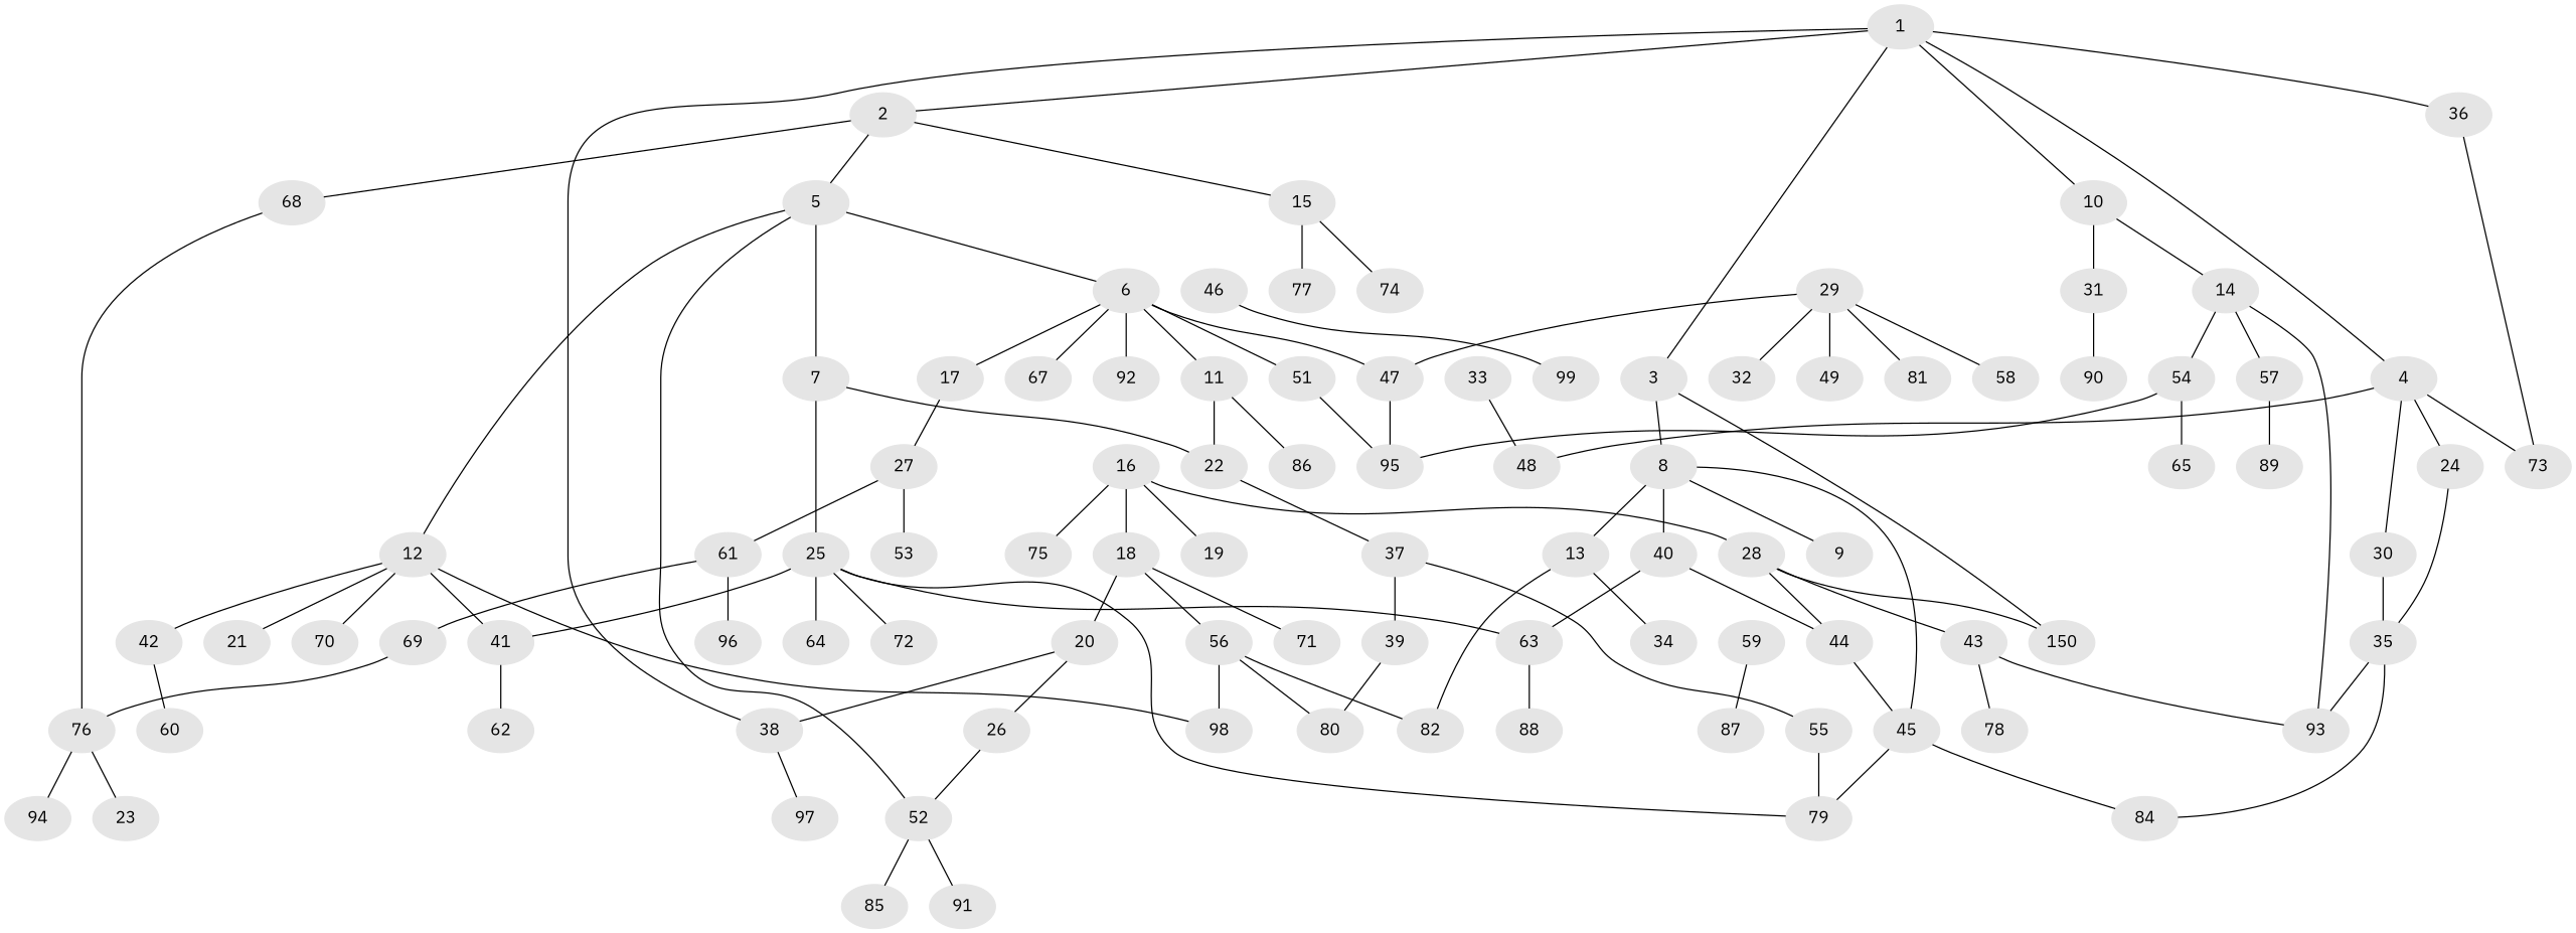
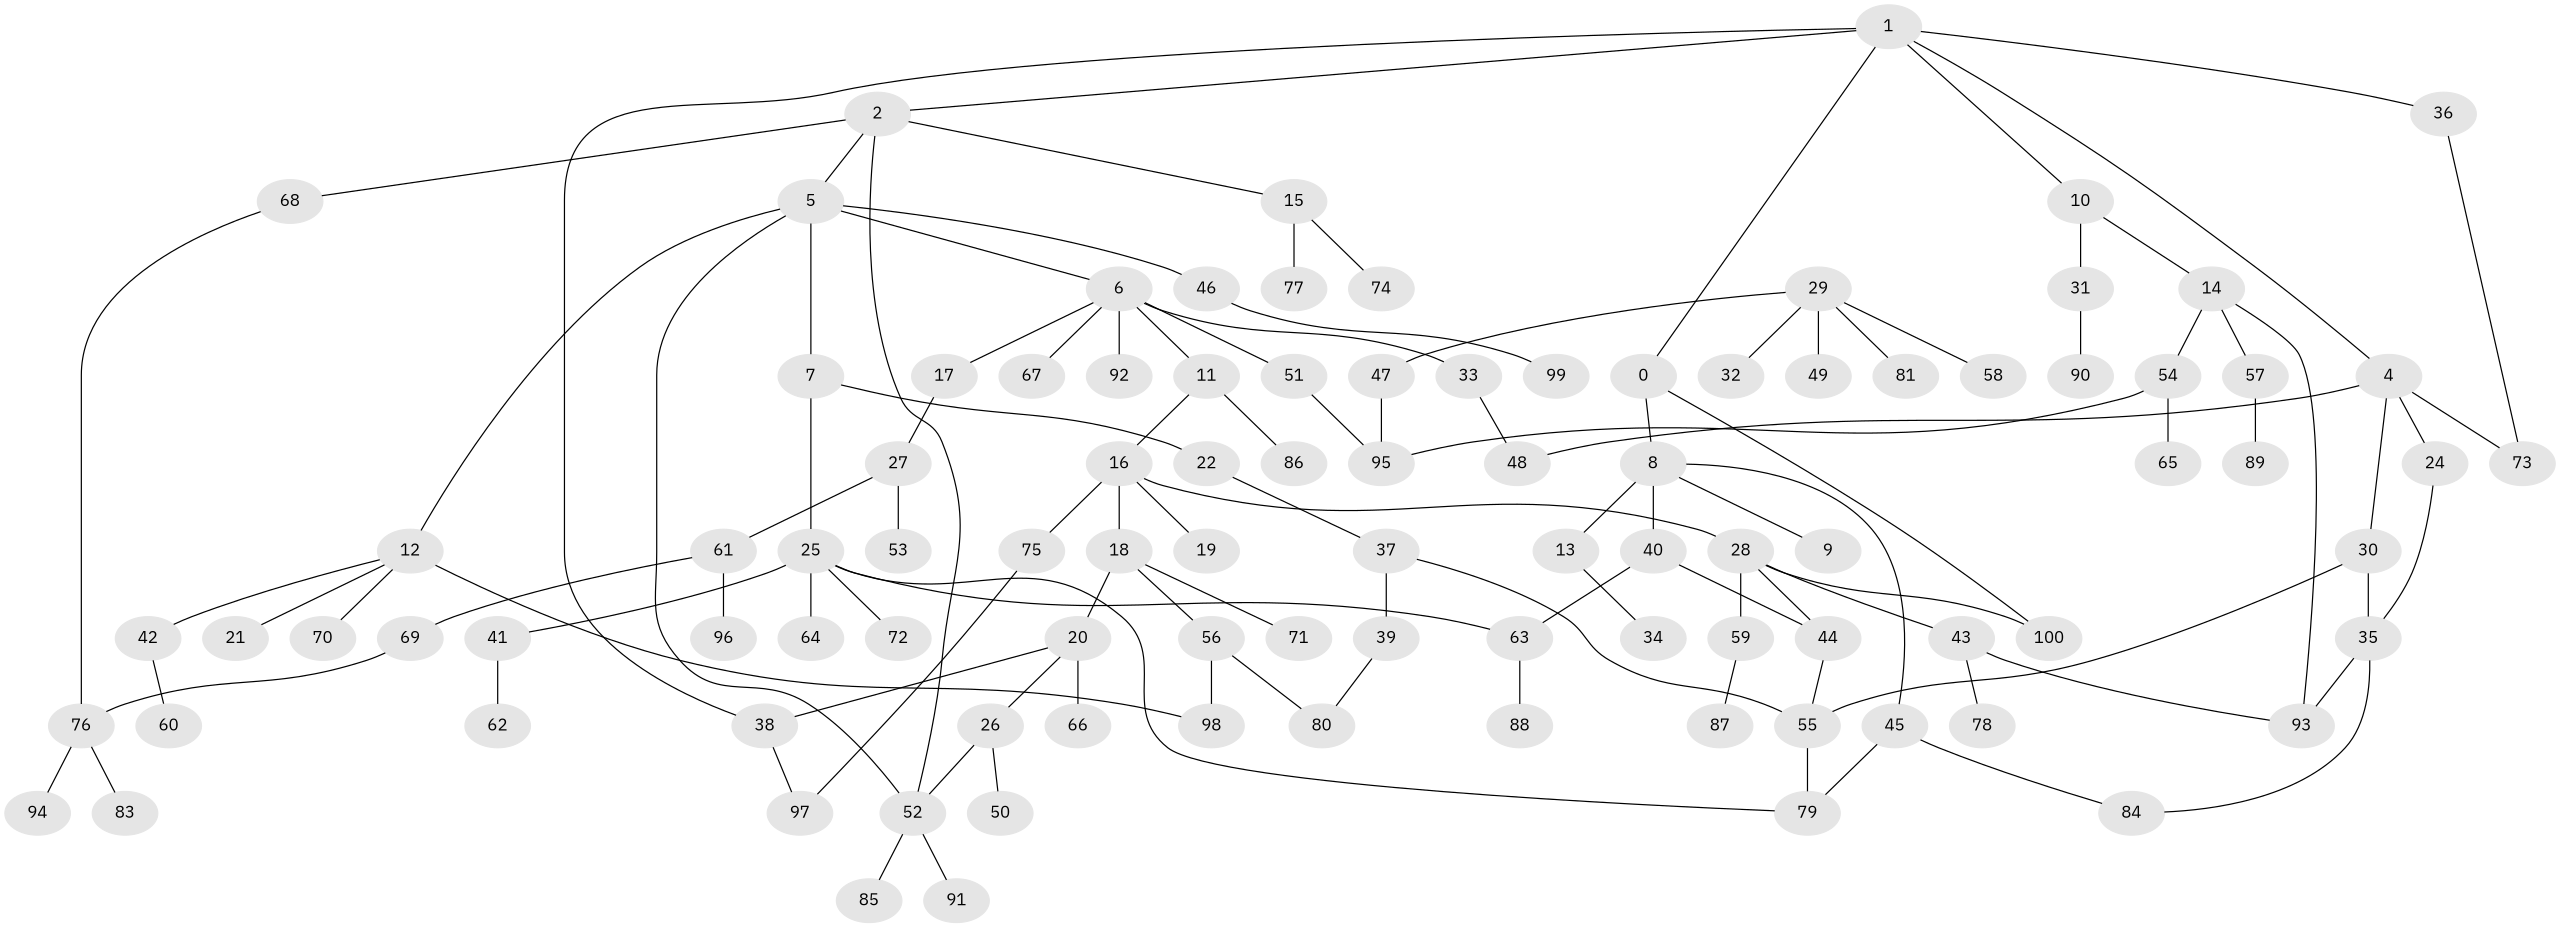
  graph {
    fontname="IBM Plex Sans"
    node [color=gray90 fontname="IBM Plex Sans" style=filled]
    edge [fontname="IBM Plex Sans"]
    1
    2
-   3
+   3 [label=0]
    4
    10
    36
    38
    5
    15
    52
    68
    8
-   100 [label=150]
+   100
    24
    30
    48
    73
    14
    31
    97
    6
    7
    12
    46
    74
    77
    85
    91
    76
    9
    13
    40
    45
    35
    55
    11
    17
    33
    51
    67
    92
    22
    25
    21
    41
    42
    70
    98
    99
    16
    86
    27
    95
    37
    63
    64
    72
    79
    34
-   82
    44
    84
    54
    57
    93
    90
    18
    19
    28
    75
    62
    60
    65
    89
    20
    56
    71
    43
    59
    53
    61
    26
+   66
    80
+   50
    39
    29
    58
    32
    47
    49
    81
    88
    69
    96
    78
    87
-   83 [label=23]
+   83
    94
    1 -- 2
    1 -- 3
    1 -- 4
    1 -- 10
    1 -- 36
    1 -- 38
    2 -- 5
    2 -- 15
+   2 -- 52
    2 -- 68
    3 -- 8
    3 -- 100
    4 -- 24
    4 -- 30
    4 -- 48
    4 -- 73
    10 -- 14
    10 -- 31
    36 -- 73
    38 -- 97
    5 -- 52
    5 -- 6
    5 -- 7
    5 -- 12
+   5 -- 46
    15 -- 74
    15 -- 77
    52 -- 85
    52 -- 91
    68 -- 76
    8 -- 9
    8 -- 13
    8 -- 40
    8 -- 45
    24 -- 35
    30 -- 35
+   30 -- 55
    14 -- 54
    14 -- 57
    14 -- 93
    31 -- 90
    6 -- 11
    6 -- 17
-   6 -- 47
+   6 -- 33
    6 -- 51
    6 -- 67
    6 -- 92
    7 -- 22
    7 -- 25
    12 -- 21
-   12 -- 41
    12 -- 42
    12 -- 70
    12 -- 98
    46 -- 99
    76 -- 83
    76 -- 94
    13 -- 34
-   13 -- 82
    40 -- 63
    40 -- 44
    45 -- 79
    45 -- 84
    35 -- 84
    35 -- 93
    55 -- 79
-   11 -- 22
+   11 -- 16
    11 -- 86
    17 -- 27
    33 -- 48
    51 -- 95
    22 -- 37
    25 -- 41
    25 -- 63
    25 -- 64
    25 -- 72
    25 -- 79
    41 -- 62
    42 -- 60
    16 -- 18
    16 -- 19
    16 -- 28
    16 -- 75
    27 -- 53
    27 -- 61
    37 -- 55
    37 -- 39
    63 -- 88
-   44 -- 45
+   44 -- 55
    54 -- 95
    54 -- 65
    57 -- 89
    18 -- 20
    18 -- 56
    18 -- 71
    28 -- 100
    28 -- 44
    28 -- 43
+   28 -- 59
+   75 -- 97
    20 -- 38
    20 -- 26
+   20 -- 66
    56 -- 98
-   56 -- 82
    56 -- 80
    43 -- 93
    43 -- 78
    59 -- 87
    61 -- 69
    61 -- 96
    26 -- 52
+   26 -- 50
    39 -- 80
    29 -- 58
    29 -- 32
    29 -- 47
    29 -- 49
    29 -- 81
    47 -- 95
    69 -- 76
  }
